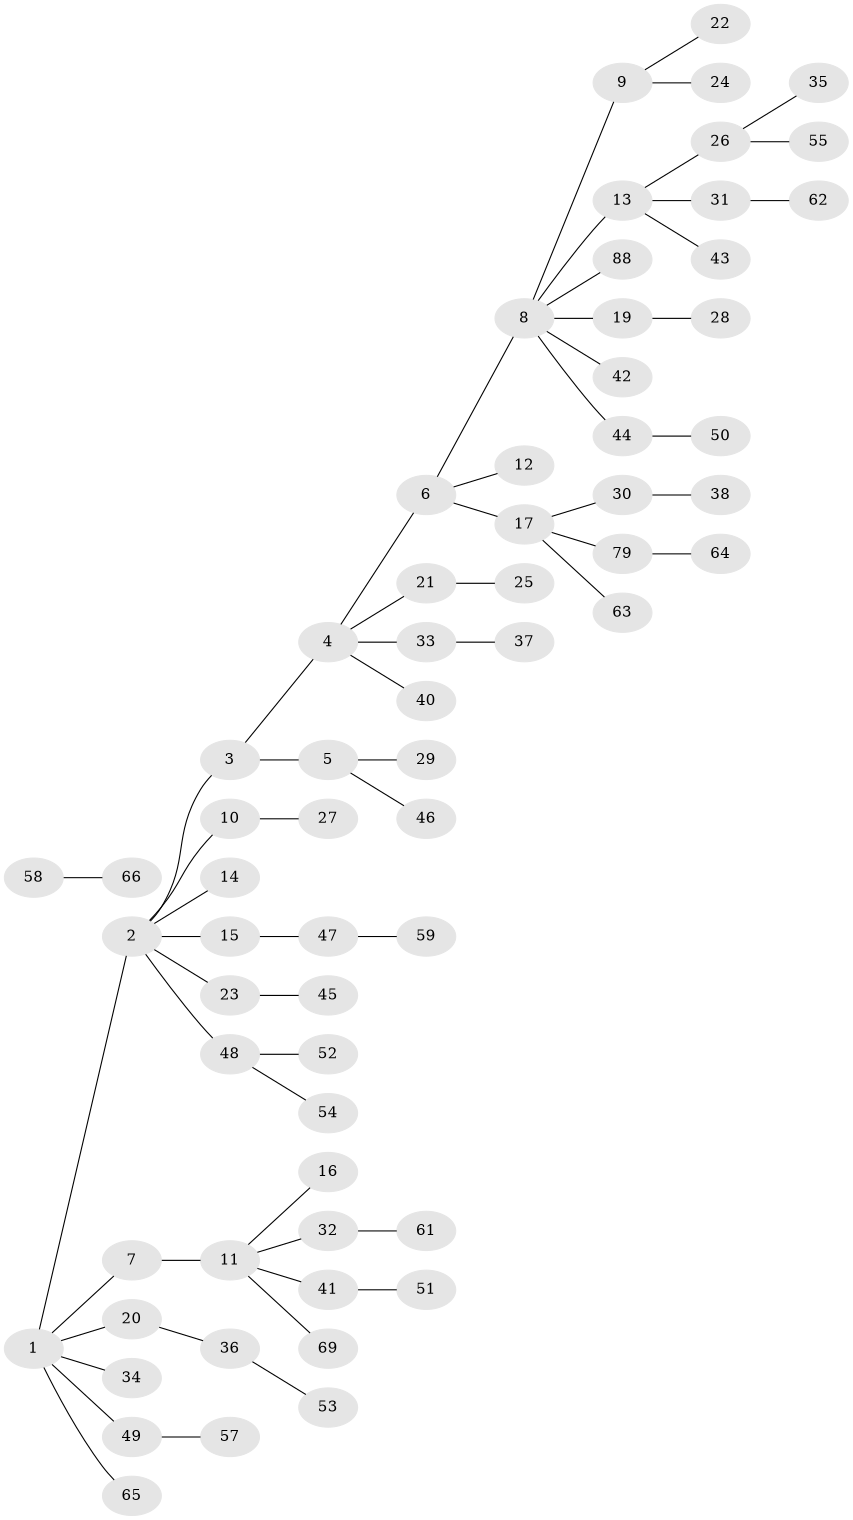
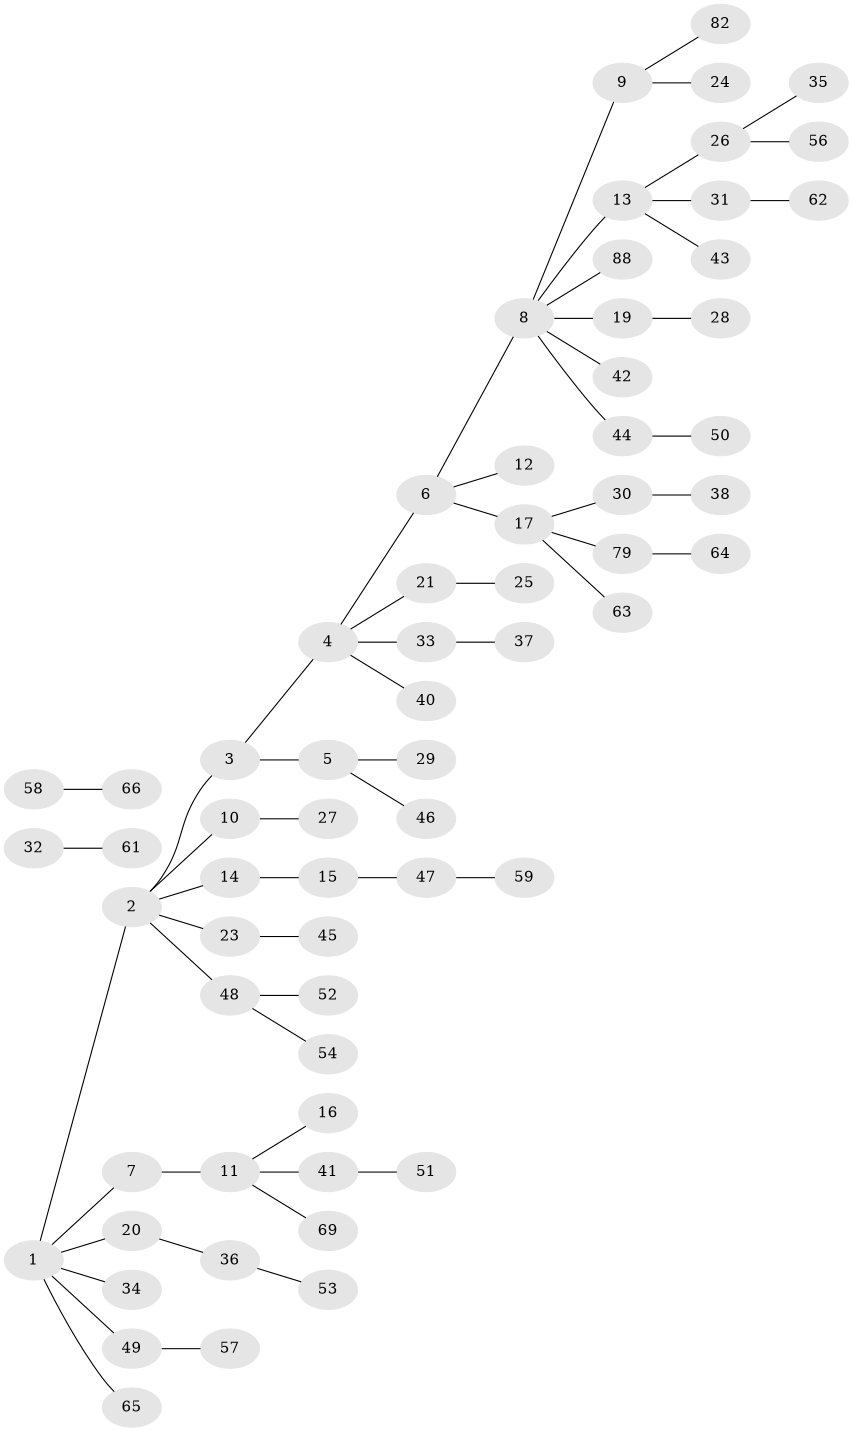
  graph {
    rankdir=LR
    node [color=gray90 style=filled]
    1
    2
    7
    20
    34
    49
    65
    3
    10
    14
    15
    23
    48
    11
    36
    57
    4
    5
    27
    47
    45
    52
    54
    6
    21
    33
    40
    29
    46
    8
    12
    17
    25
    37
    9
    13
    n37 [label=88]
    19
    42
    44
    30
    n42 [label=79]
    63
    16
    32
    41
    n47 [label=69]
-   22
+   22 [label=82]
    24
    26
    31
    43
    28
    50
    58
    66
    61
    51
    35
-   55
+   55 [label=56]
    62
    59
    38
    64
    53
    1 -- 2
    1 -- 7
    1 -- 20
    1 -- 34
    1 -- 49
    1 -- 65
    2 -- 3
    2 -- 10
    2 -- 14
-   2 -- 15
+   14 -- 15
    2 -- 23
    2 -- 48
    7 -- 11
    20 -- 36
    49 -- 57
    3 -- 4
    3 -- 5
    10 -- 27
    15 -- 47
    23 -- 45
    48 -- 52
    48 -- 54
    11 -- 16
-   11 -- 32
    11 -- 41
    11 -- n47
    36 -- 53
    4 -- 6
    4 -- 21
    4 -- 33
    4 -- 40
    5 -- 29
    5 -- 46
    47 -- 59
    6 -- 8
    6 -- 12
    6 -- 17
    21 -- 25
    33 -- 37
    8 -- 9
    8 -- 13
    8 -- n37
    8 -- 19
    8 -- 42
    8 -- 44
    17 -- 30
    17 -- n42
    17 -- 63
    9 -- 22
    9 -- 24
    13 -- 26
    13 -- 31
    13 -- 43
    19 -- 28
    44 -- 50
    30 -- 38
    n42 -- 64
    32 -- 61
    41 -- 51
    26 -- 35
    26 -- 55
    31 -- 62
    58 -- 66
  }
